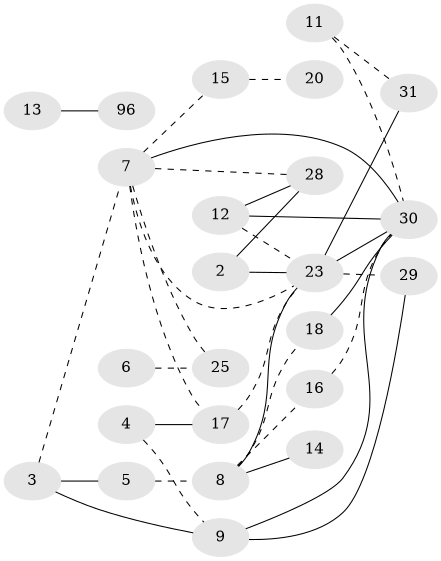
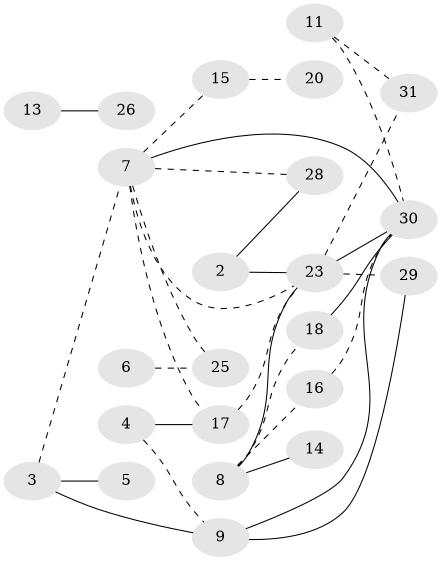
  graph {
    rankdir=LR
    node [color=gray90 style=filled]
    edge [style=dashed weight=1.0]
    2
    23
    28
    30
    29
    31
    3
    5
    7
    9
    8
    17
    25
    15
    4
    14
    16
    18
    6
    20
    11
-   12
    13
-   26 [label=96]
+   26
    2 -- 23 [style=solid]
    2 -- 28 [style=solid]
    23 -- 30 [style=solid]
    23 -- 29 [weight=2.0]
-   23 -- 31 [style=solid weight=2.0]
+   23 -- 31 [weight=2.0]
    3 -- 5 [style=solid weight=2.0]
    3 -- 7
    3 -- 9 [style=solid]
-   5 -- 8 [weight=2.0]
    7 -- 23
    7 -- 28 [weight=2.0]
    7 -- 30 [style=solid weight=3.0]
    7 -- 17
    7 -- 25
    7 -- 15
    9 -- 30 [style=solid]
    9 -- 29 [style=solid]
    8 -- 23 [style=solid]
    8 -- 14 [style=solid]
    8 -- 16
    8 -- 18
    17 -- 23
    15 -- 20
    4 -- 9
    4 -- 17 [style=solid]
    16 -- 30
    18 -- 30 [style=solid]
    6 -- 25
    11 -- 30
    11 -- 31 [weight=2.0]
-   12 -- 23
-   12 -- 28 [style=solid weight=2.0]
-   12 -- 30 [style=solid]
    13 -- 26 [style=solid]
  }
